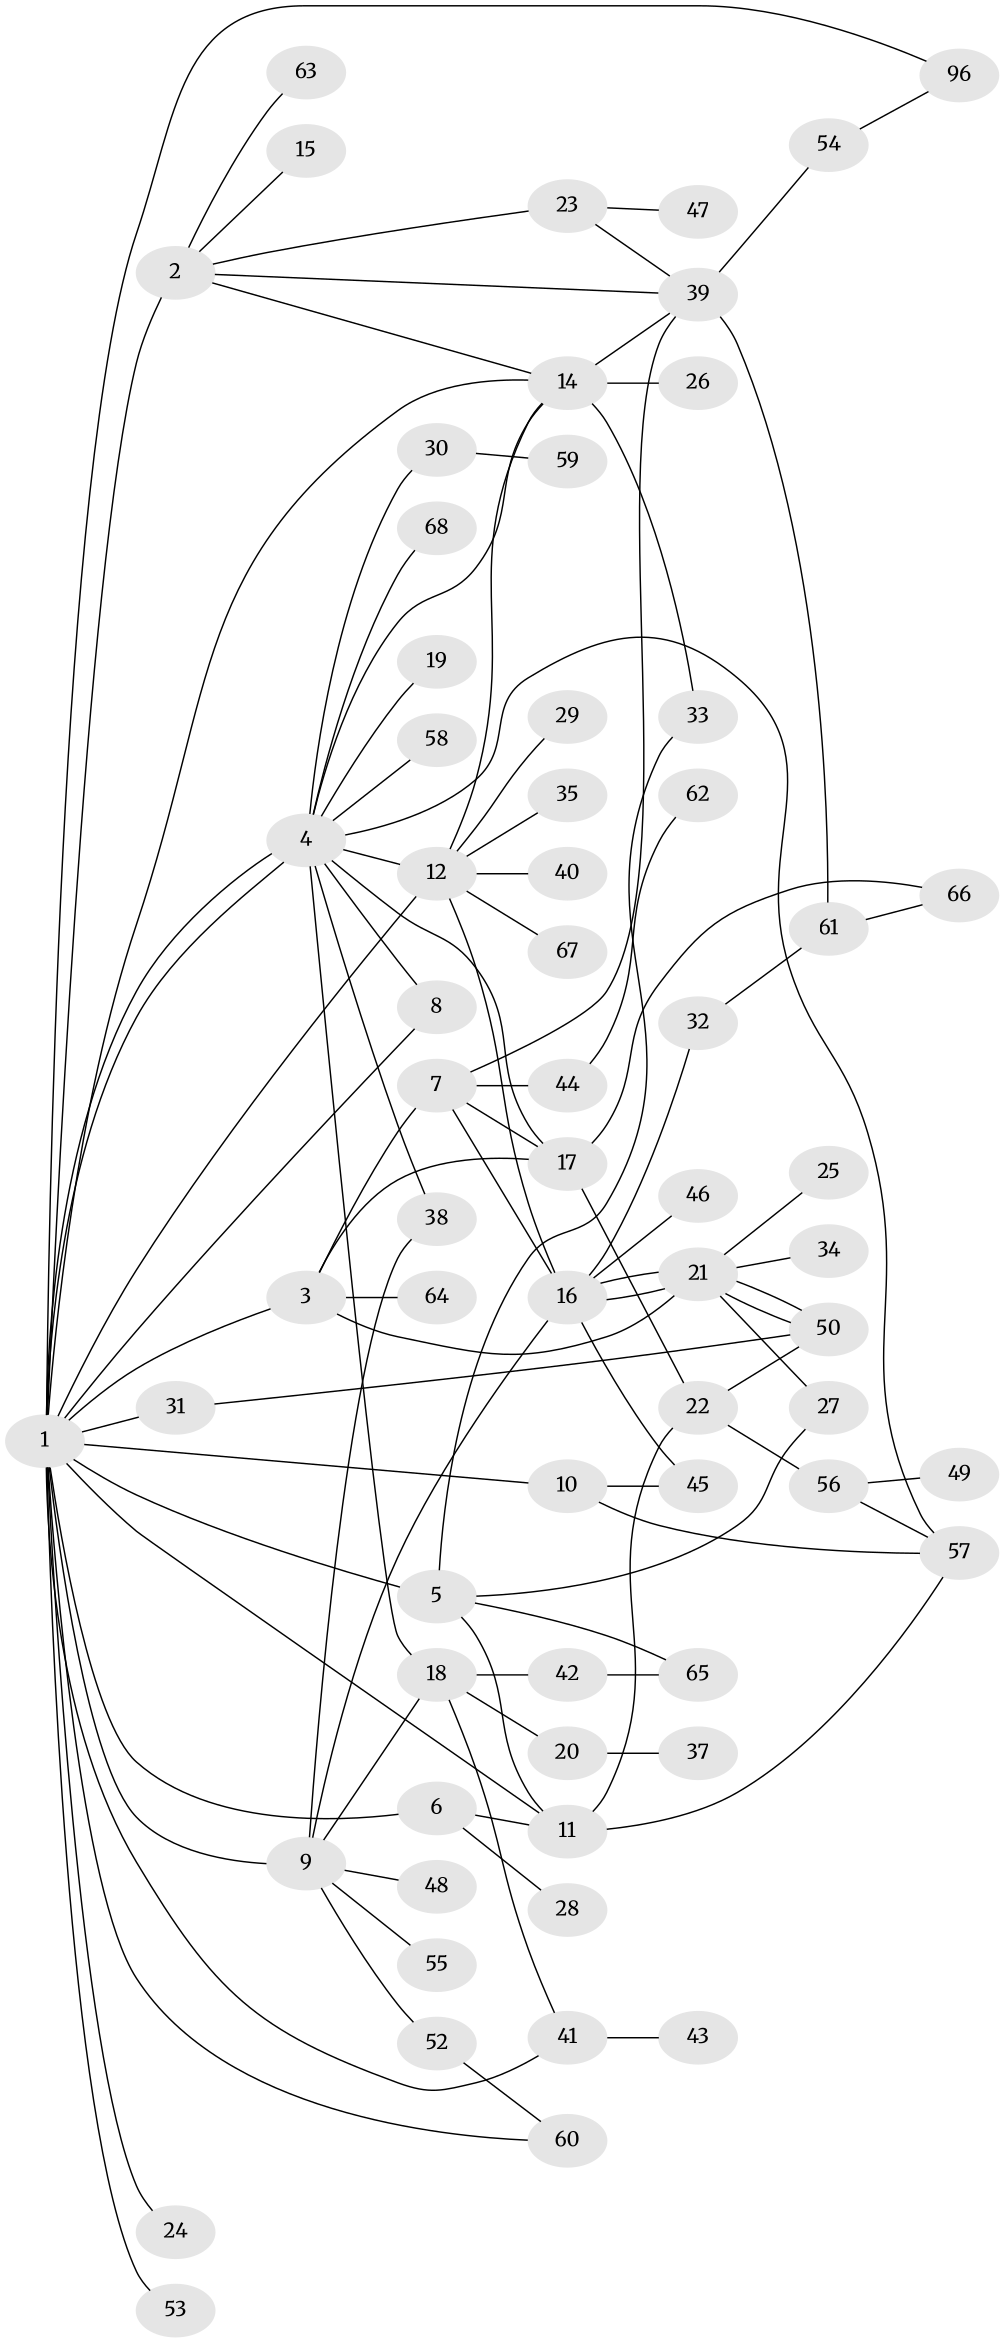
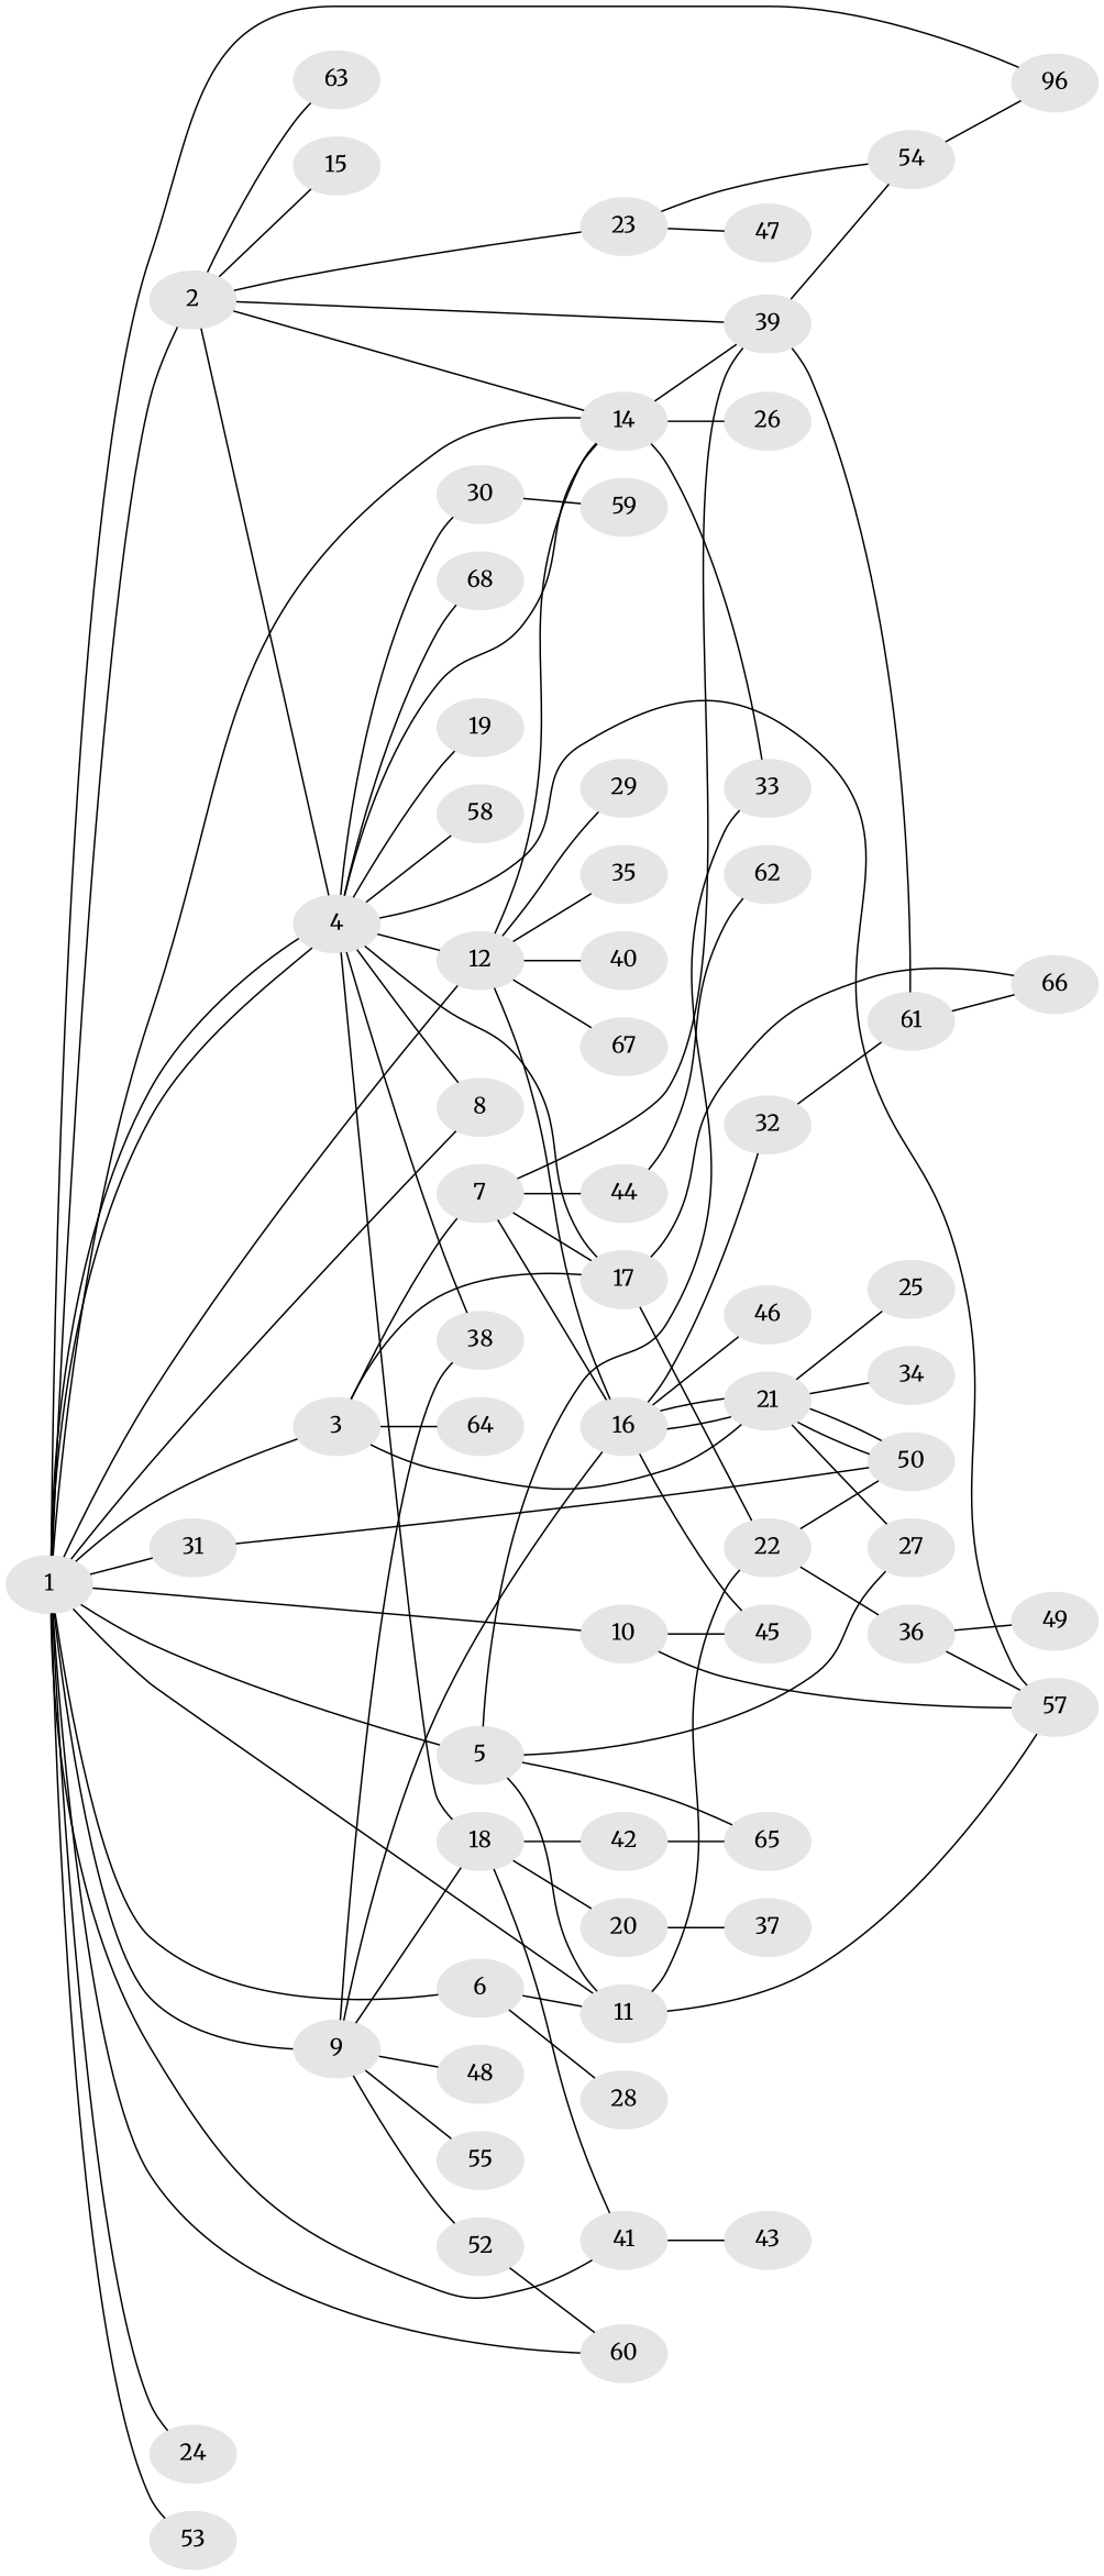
  graph {
    fontname=Merriweather
    rankdir=LR
    node [color=gray90 fontname=Merriweather style=filled]
    edge [fontname=Merriweather]
    1
    2
    3
    4
    5
    6
    8
    9
    10
    11
    12
    14
    24
    31
    41
    53
    n17 [label=96]
    60
    15
    23
    39
    63
    21
    7
    17
    64
    18
    19
    30
    38
    57
    58
    68
    27
    33
    65
    28
    16
    48
    52
    55
    45
    22
    29
    35
    40
    67
    26
    25
    34
    50
    43
    47
    54
    61
    44
    66
    20
    42
    59
    32
    46
    62
-   36 [label=56]
+   36
    37
    49
    1 -- 2
    1 -- 3
    1 -- 4
    1 -- 4
    1 -- 5
    1 -- 6
    1 -- 8
    1 -- 9
    1 -- 10
    1 -- 11
    1 -- 12
    1 -- 14
    1 -- 24
    1 -- 31
    1 -- 41
    1 -- 53
    1 -- n17
    1 -- 60
+   2 -- 4
    2 -- 14
    2 -- 15
    2 -- 23
    2 -- 39
    2 -- 63
    3 -- 21
    3 -- 7
    3 -- 17
    3 -- 64
    4 -- 8
    4 -- 12
    4 -- 14
    4 -- 17
    4 -- 18
    4 -- 19
    4 -- 30
    4 -- 38
    4 -- 57
    4 -- 58
    4 -- 68
    5 -- 11
    5 -- 27
    5 -- 33
    5 -- 65
    6 -- 11
    6 -- 28
    9 -- 18
    9 -- 38
    9 -- 16
    9 -- 48
    9 -- 52
    9 -- 55
    10 -- 57
    10 -- 45
    11 -- 57
    11 -- 22
    12 -- 14
    12 -- 16
    12 -- 29
    12 -- 35
    12 -- 40
    12 -- 67
    14 -- 39
    14 -- 33
    14 -- 26
    31 -- 50
    41 -- 43
    23 -- 47
-   23 -- 39
+   23 -- 54
    39 -- 54
    39 -- 61
    21 -- 27
    21 -- 25
    21 -- 34
    21 -- 50
    21 -- 50
    7 -- 39
    7 -- 17
    7 -- 16
    7 -- 44
    17 -- 22
    17 -- 66
    18 -- 41
    18 -- 20
    18 -- 42
    30 -- 59
    16 -- 21
    16 -- 21
    16 -- 45
    16 -- 32
    16 -- 46
    52 -- 60
    22 -- 50
    22 -- 36
    54 -- n17
    61 -- 66
    44 -- 62
    20 -- 37
    42 -- 65
    32 -- 61
    36 -- 57
    36 -- 49
  }
